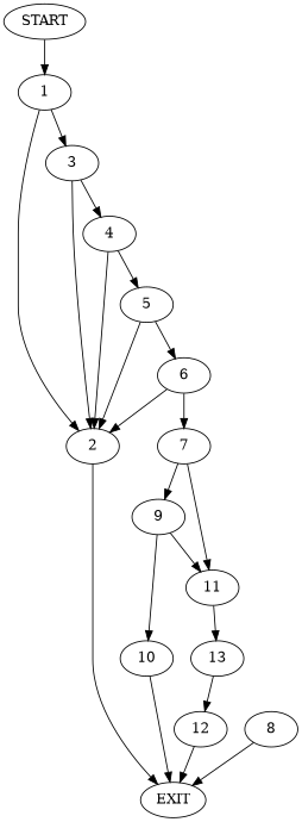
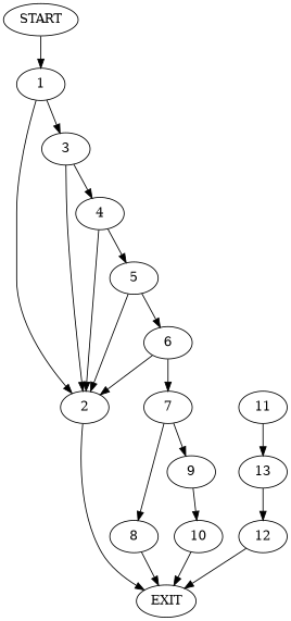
  digraph {
    n1 [label=START]
    1
    2
    3
    n5 [label=EXIT]
    4
    5
    6
    7
    8
    9
    10
    11
    13
    12
    n1 -> 1
    1 -> 2
    1 -> 3
    2 -> n5
    3 -> 2
    3 -> 4
    4 -> 2
    4 -> 5
    5 -> 2
    5 -> 6
    6 -> 2
    6 -> 7
-   7 -> 11
+   7 -> 8
    7 -> 9
    8 -> n5
    9 -> 10
-   9 -> 11
    10 -> n5
    11 -> 13
    13 -> 12
    12 -> n5
  }
